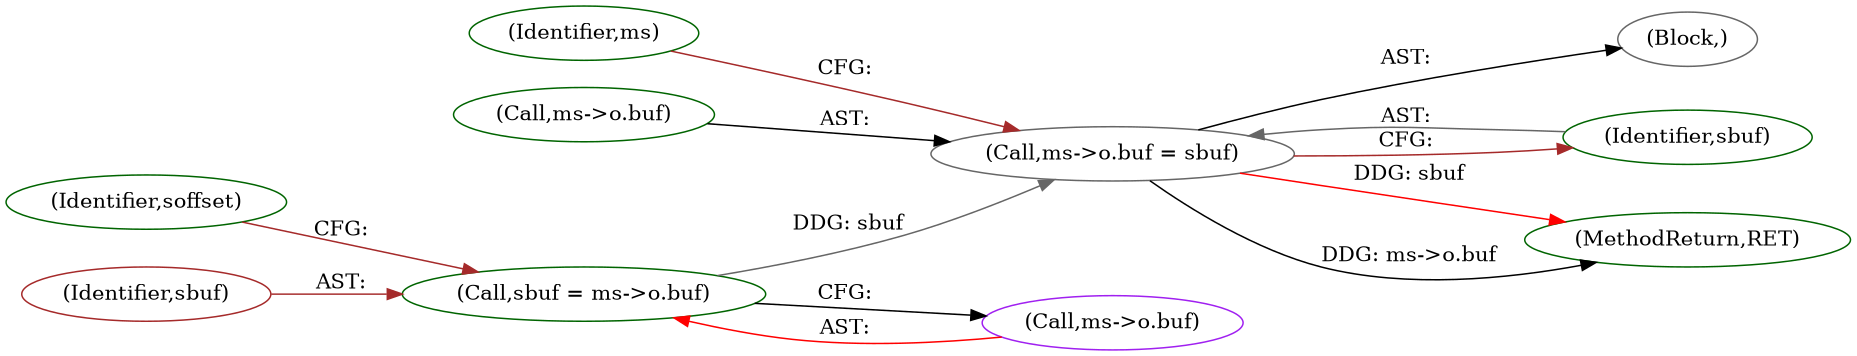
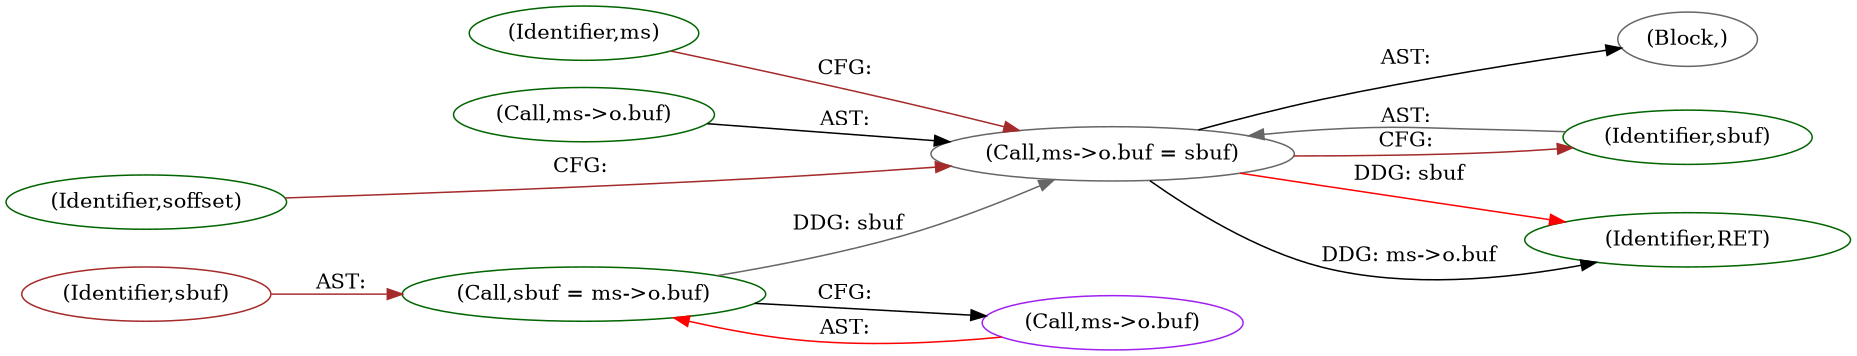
  digraph {
    rankdir=LR
    node [color=darkgreen]
    edge [color=black]
    n1 [color=gray40 label="(Call,ms->o.buf = sbuf)"]
    n2 [color=gray40 label="(Block,)"]
    n3 [label="(Identifier,sbuf)"]
-   n4 [label="(MethodReturn,RET)"]
+   n4 [label="(Identifier,RET)"]
    n5 [label="(Call,sbuf = ms->o.buf)"]
    n6 [color=purple label="(Call,ms->o.buf)"]
    n7 [label="(Identifier,ms)"]
    n8 [label="(Call,ms->o.buf)"]
    n9 [label="(Identifier,soffset)"]
    n10 [color=brown label="(Identifier,sbuf)"]
    n1 -> n2 [label="AST: "]
    n1 -> n3 [color=brown label="CFG: "]
    n1 -> n4 [label="DDG: ms->o.buf"]
    n1 -> n4 [color=red label="DDG: sbuf"]
    n3 -> n1 [color=gray40 label="AST: "]
    n5 -> n1 [color=gray40 label="DDG: sbuf"]
    n5 -> n6 [label="CFG: "]
    n6 -> n5 [color=red label="AST: "]
    n7 -> n1 [color=brown label="CFG: "]
    n8 -> n1 [label="AST: "]
-   n9 -> n5 [color=brown label="CFG: "]
+   n9 -> n1 [color=brown label="CFG: "]
    n10 -> n5 [color=brown label="AST: "]
  }
